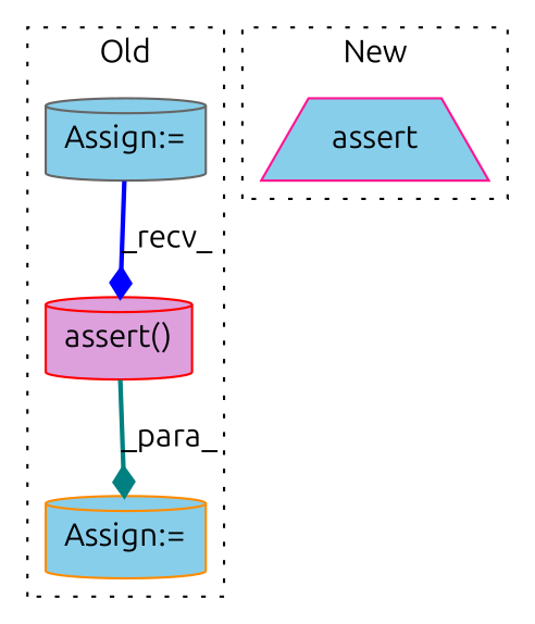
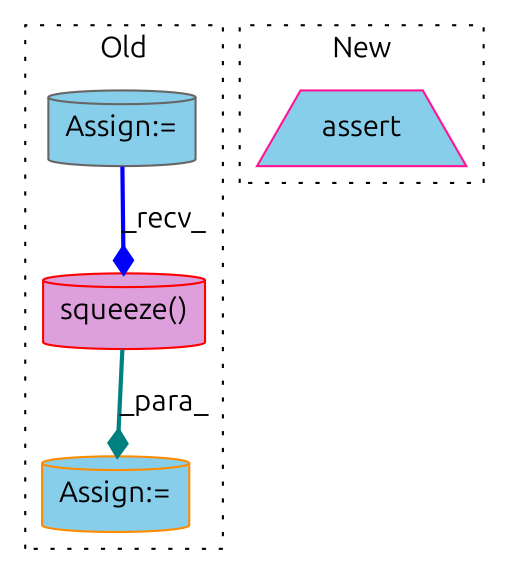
  digraph {
    fontname=Ubuntu
    node [a=68 fillcolor=skyblue fontname=Ubuntu l=3 shape=cylinder style=filled]
    edge [arrowhead=diamond fontname=Ubuntu style=bold]
-   n1 [a=75 color=red fillcolor=plum l="10,1" label="assert()" s="4735,4746"]
+   n1 [a=75 color=red fillcolor=plum l="10,1" label="squeeze()" s="4735,4746"]
    n2 [color=darkorange label="Assign:=" s=4732]
    n3 [color=gray40 label="Assign:=" s=4568]
    n4 [a=65 color=deeppink l=7 label=assert s=5140 shape=trapezium]
    subgraph cluster_1 {
      label=Old
      style=dotted
      n1
      n2
      n3
    }
    subgraph cluster_2 {
      label=New
      style=dotted
      n4
    }
    n1 -> n2 [color=teal label=_para_]
    n3 -> n1 [color=blue label=_recv_]
  }
